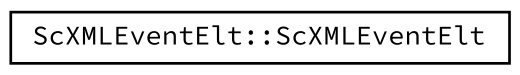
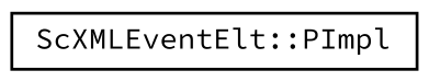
  digraph {
    rankdir=LR
    fontname="Source Code Pro"
-   n1 [color=black fillcolor=white fontname="Source Code Pro" fontsize=10 height=0.2 label="ScXMLEventElt::ScXMLEventElt" shape=record style=filled width=0.4]
+   n1 [color=black fillcolor=white fontname="Source Code Pro" fontsize=10 height=0.2 label="ScXMLEventElt::PImpl" shape=record style=filled width=0.4]
  }
